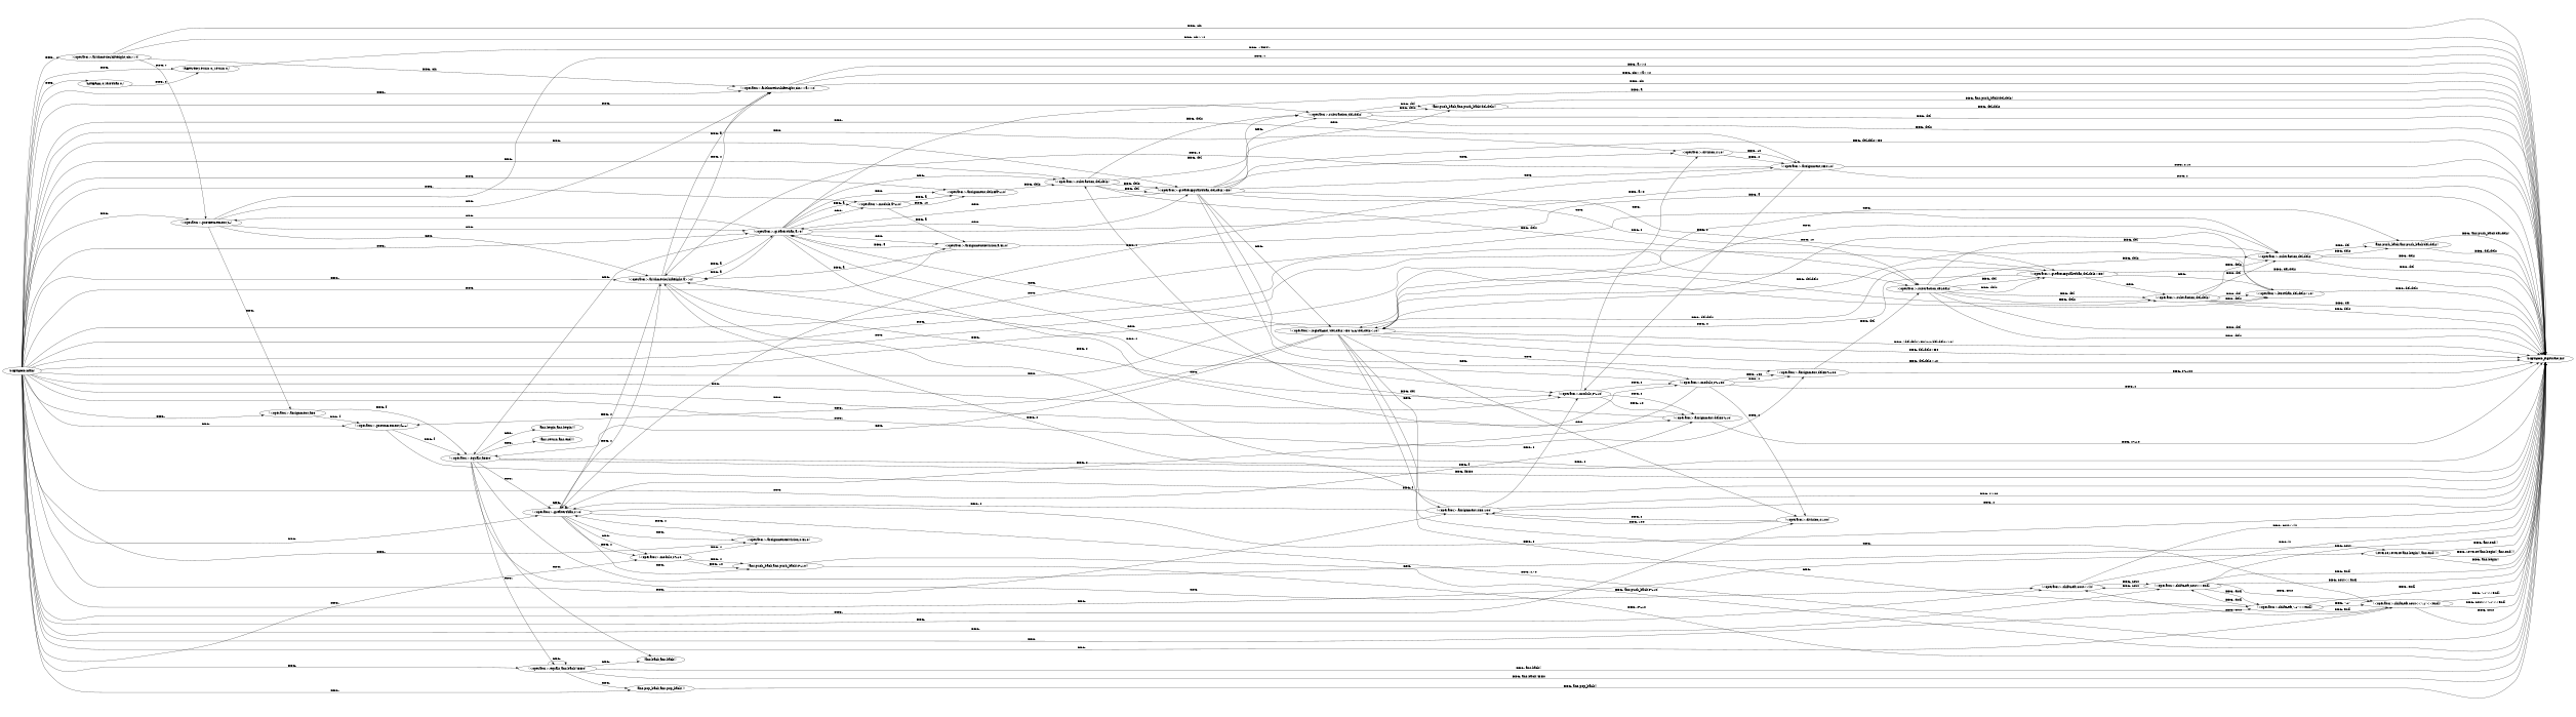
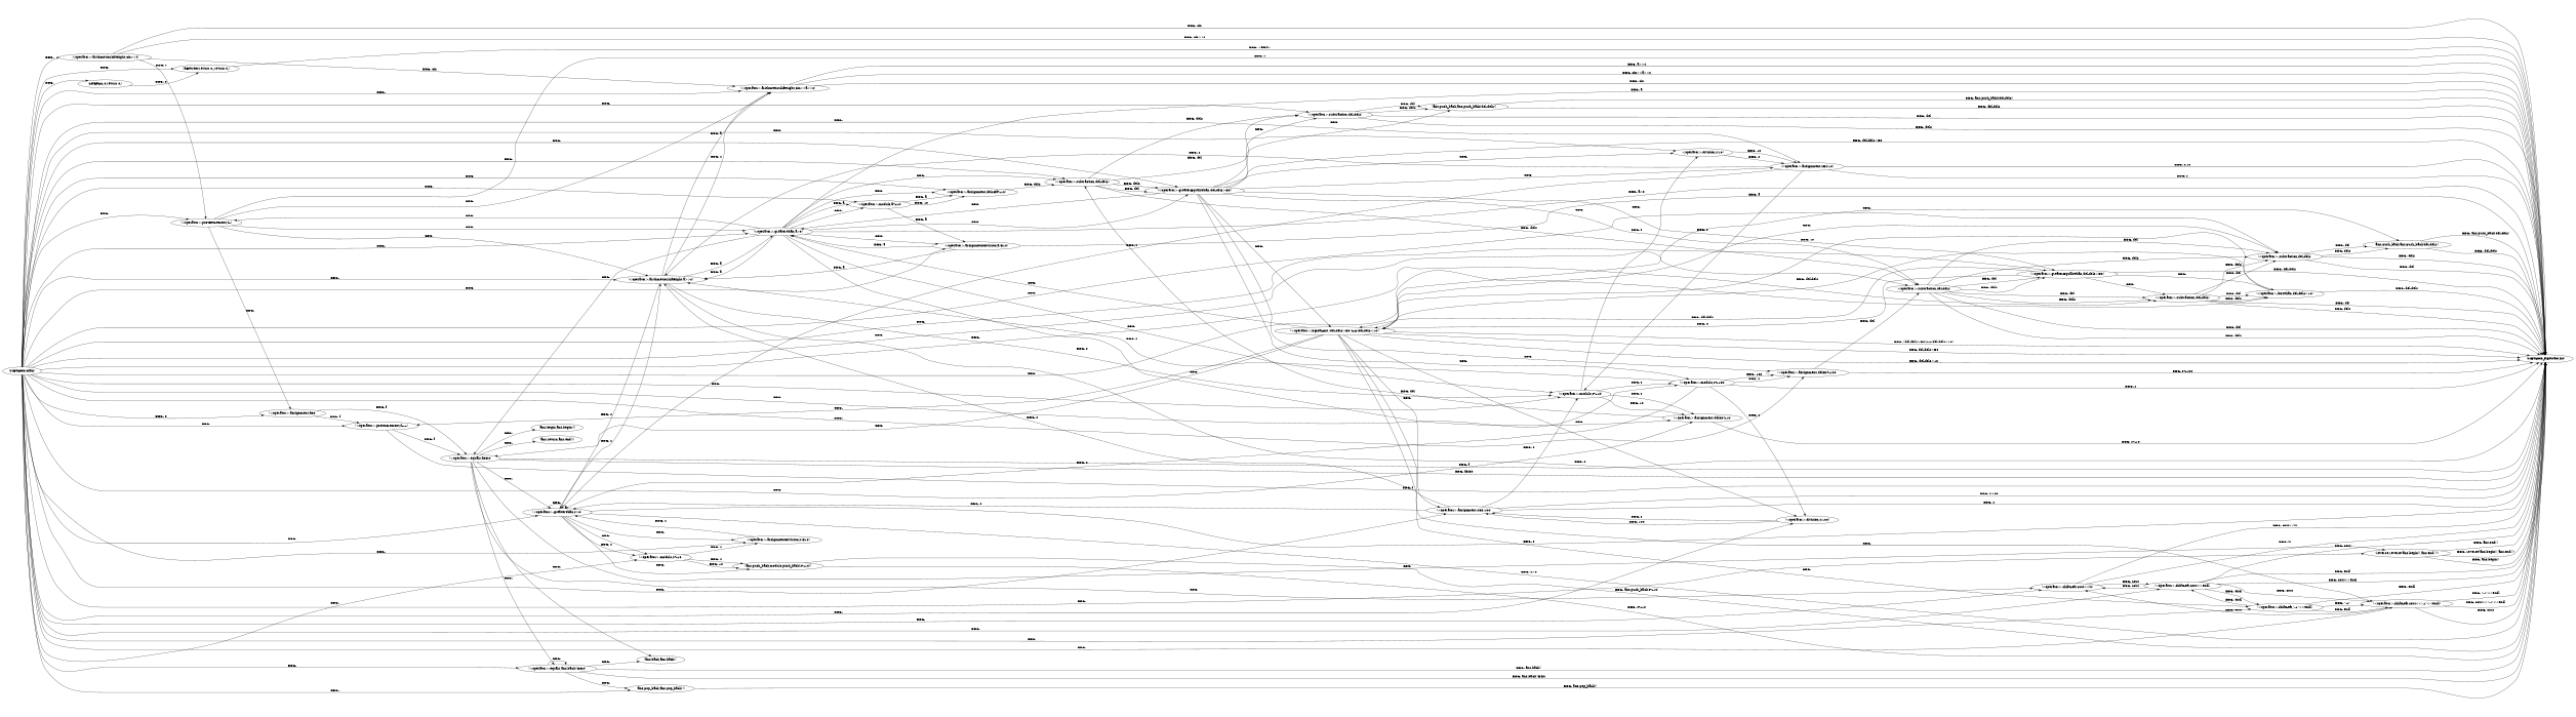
  digraph {
    rankdir=LR
    n1 [label="(METHOD,main)"]
    n2 [label="(<operator>.arithmeticShiftRight,cin>>t)"]
    n3 [label="(RETURN,return 0;,return 0;)"]
    n4 [label="(<operator>.postDecrement,t--)"]
-   n5 [label="(LITERAL,0,lessThan 0;)"]
+   n5 [label="(LITERAL,0,return 0;)"]
    n6 [label="(<operator>.assignment,f=0)"]
    n7 [label="(<operator>.arithmeticShiftRight,cin>>a>>s)"]
    n8 [label="(<operator>.greaterThan,a>0)"]
    n9 [label="(<operator>.arithmeticShiftRight,a>>s)"]
    n10 [label="(<operator>.assignment,del=s%10)"]
    n11 [label="(<operator>.assignment,del2=a%10)"]
    n12 [label="(<operator>.assignmentDivision,a/=10)"]
    n13 [label="(reverse,reverse(ans.begin(),ans.end()))"]
    n14 [label="(<operator>.shiftLeft,cout<<it)"]
    n15 [label="(<operator>.shiftLeft,cout<<endl)"]
    n16 [label="(<operator>.greaterEqualsThan,del-del2>=0)"]
    n17 [label="(<operator>.greaterThan,s>0)"]
    n18 [label="(<operator>.equals,ans.back()==0)"]
    n19 [label="(ans.pop_back,ans.pop_back())"]
    n20 [label="(<operator>.modulo,s%10)"]
    n21 [label="(<operator>.modulo,a%10)"]
    n22 [label="(<operator>.assignment,s=s/10)"]
    n23 [label="(<operator>.assignmentDivision,s/=10)"]
    n24 [label="(<operator>.subtraction,del-del2)"]
    n25 [label="(<operator>.assignment,del=s%100)"]
    n26 [label="(<operator>.division,s/10)"]
    n27 [label="(<operator>.subtraction,del-del2)"]
    n28 [label="(<operator>.modulo,s%10)"]
    n29 [label="(<operator>.modulo,s%100)"]
    n30 [label="(<operator>.assignment,s=s/100)"]
    n31 [label="(<operator>.greaterEqualsThan,del-del2>=0)"]
    n32 [label="(<operator>.lessThan,del-del2<10)"]
    n33 [label="(<operator>.shiftLeft,cout<<\"-1\"<<endl)"]
    n34 [label="(<operator>.postIncrement,f++)"]
    n35 [label="(<operator>.subtraction,del-del2)"]
    n36 [label="(<operator>.subtraction,del-del2)"]
    n37 [label="(<operator>.division,s/100)"]
    n38 [label="(<operator>.subtraction,del-del2)"]
    n39 [label="(<operator>.shiftLeft,\"-1\"<<endl)"]
    n40 [label="(METHOD_RETURN,int)"]
    n41 [label="(<operator>.equals,f==0)"]
    n42 [label="(ans.begin,ans.begin())"]
    n43 [label="(ans.return,ans.end())"]
    n44 [label="(ans.back,ans.back())"]
    n45 [label="(ans.push_back,ans.push_back(del-del2))"]
    n46 [label="(<operator>.logicalAnd,(del-del2>=0)&&(del-del2<10))"]
-   n47 [label="(ans.push_back,ans.push_back(s%10))"]
+   n47 [label="(ans.push_back,modulo.push_back(s%10))"]
    n48 [label="(ans.push_back,ans.push_back(del-del2))"]
    n1 -> n2 [label="DDG: "]
    n1 -> n3 [label="DDG: "]
    n1 -> n4 [label="DDG: "]
    n1 -> n5 [label="DDG: "]
-   n1 -> n6 [label="DDG: "]
+   n1 -> n6 [label="DDG: 0"]
    n1 -> n7 [label="DDG: "]
    n1 -> n8 [label="DDG: "]
    n1 -> n9 [label="DDG: "]
    n1 -> n10 [label="DDG: "]
    n1 -> n11 [label="DDG: "]
    n1 -> n12 [label="DDG: "]
    n1 -> n13 [label="DDG: "]
    n1 -> n14 [label="DDG: "]
    n1 -> n15 [label="DDG: "]
    n1 -> n16 [label="DDG: "]
    n1 -> n17 [label="DDG: "]
    n1 -> n18 [label="DDG: "]
    n1 -> n19 [label="DDG: "]
    n1 -> n20 [label="DDG: "]
    n1 -> n21 [label="DDG: "]
    n1 -> n22 [label="DDG: "]
    n1 -> n23 [label="DDG: "]
    n1 -> n24 [label="DDG: "]
    n1 -> n25 [label="DDG: "]
    n1 -> n26 [label="DDG: "]
    n1 -> n27 [label="DDG: "]
    n1 -> n28 [label="DDG: "]
    n1 -> n29 [label="DDG: "]
    n1 -> n30 [label="DDG: "]
    n1 -> n31 [label="DDG: "]
    n1 -> n32 [label="DDG: "]
    n1 -> n33 [label="DDG: "]
    n1 -> n34 [label="DDG: "]
    n1 -> n35 [label="DDG: "]
    n1 -> n36 [label="DDG: "]
    n1 -> n37 [label="DDG: "]
    n1 -> n38 [label="DDG: "]
    n1 -> n39 [label="DDG: "]
    n2 -> n4 [label="DDG: t"]
    n2 -> n7 [label="DDG: cin"]
    n2 -> n40 [label="DDG: cin"]
    n2 -> n40 [label="DDG: cin>>t"]
    n3 -> n40 [label="DDG: <RET>"]
    n4 -> n6 [label="CDG: "]
    n4 -> n7 [label="CDG: "]
    n4 -> n8 [label="CDG: "]
    n4 -> n9 [label="CDG: "]
    n4 -> n40 [label="DDG: t"]
    n5 -> n3 [label="DDG: 0"]
    n6 -> n34 [label="DDG: f"]
    n6 -> n41 [label="DDG: f"]
    n7 -> n40 [label="DDG: cin"]
    n7 -> n40 [label="DDG: a>>s"]
    n7 -> n40 [label="DDG: cin>>a>>s"]
    n8 -> n4 [label="CDG: "]
    n8 -> n9 [label="DDG: a"]
    n8 -> n10 [label="CDG: "]
    n8 -> n11 [label="DDG: "]
    n8 -> n12 [label="CDG: "]
    n8 -> n16 [label="CDG: "]
    n8 -> n20 [label="CDG: "]
    n8 -> n21 [label="DDG: a"]
    n8 -> n21 [label="CDG: "]
    n8 -> n24 [label="CDG: "]
    n8 -> n40 [label="DDG: a"]
    n8 -> n40 [label="DDG: a>0"]
    n8 -> n41 [label="CDG: "]
    n9 -> n7 [label="DDG: a"]
    n9 -> n7 [label="DDG: s"]
    n9 -> n8 [label="DDG: a"]
    n9 -> n17 [label="DDG: s"]
    n9 -> n20 [label="DDG: s"]
    n9 -> n40 [label="DDG: s"]
    n10 -> n24 [label="DDG: del"]
    n10 -> n40 [label="DDG: s%10"]
    n11 -> n24 [label="DDG: del2"]
    n12 -> n8 [label="DDG: a"]
    n12 -> n9 [label="DDG: a"]
    n12 -> n40 [label="DDG: a"]
    n13 -> n40 [label="DDG: ans.begin()"]
    n13 -> n40 [label="DDG: ans.end()"]
    n13 -> n40 [label="DDG: reverse(ans.begin(),ans.end())"]
    n14 -> n15 [label="DDG: cout"]
    n14 -> n40 [label="DDG: cout<<it"]
    n14 -> n40 [label="DDG: it"]
    n15 -> n14 [label="DDG: cout"]
    n15 -> n33 [label="DDG: cout"]
    n15 -> n39 [label="DDG: endl"]
    n15 -> n40 [label="DDG: cout"]
    n15 -> n40 [label="DDG: endl"]
    n15 -> n40 [label="DDG: cout<<endl"]
    n16 -> n8 [label="CDG: "]
    n16 -> n22 [label="CDG: "]
    n16 -> n25 [label="CDG: "]
    n16 -> n26 [label="CDG: "]
    n16 -> n27 [label="CDG: "]
    n16 -> n29 [label="CDG: "]
    n16 -> n31 [label="CDG: "]
    n16 -> n35 [label="CDG: "]
    n16 -> n40 [label="DDG: del-del2>=0"]
    n16 -> n45 [label="CDG: "]
    n16 -> n46 [label="CDG: "]
    n17 -> n9 [label="DDG: s"]
    n17 -> n17 [label="CDG: "]
    n17 -> n23 [label="CDG: "]
    n17 -> n28 [label="DDG: s"]
    n17 -> n28 [label="CDG: "]
    n17 -> n40 [label="DDG: s"]
    n17 -> n40 [label="DDG: s>0"]
    n17 -> n47 [label="CDG: "]
    n18 -> n18 [label="CDG: "]
    n18 -> n19 [label="CDG: "]
    n18 -> n40 [label="DDG: ans.back()"]
    n18 -> n40 [label="DDG: ans.back()==0"]
    n18 -> n44 [label="CDG: "]
    n19 -> n40 [label="DDG: ans.pop_back()"]
    n20 -> n10 [label="DDG: 10"]
    n20 -> n10 [label="DDG: s"]
    n20 -> n26 [label="DDG: s"]
    n20 -> n29 [label="DDG: s"]
    n21 -> n11 [label="DDG: a"]
    n21 -> n11 [label="DDG: 10"]
    n21 -> n12 [label="DDG: a"]
    n22 -> n9 [label="DDG: s"]
    n22 -> n17 [label="DDG: s"]
    n22 -> n20 [label="DDG: s"]
    n22 -> n40 [label="DDG: s"]
    n22 -> n40 [label="DDG: s/10"]
    n23 -> n17 [label="DDG: s"]
    n24 -> n16 [label="DDG: del2"]
    n24 -> n16 [label="DDG: del"]
    n24 -> n27 [label="DDG: del"]
    n24 -> n27 [label="DDG: del2"]
    n24 -> n35 [label="DDG: del2"]
    n25 -> n35 [label="DDG: del"]
    n25 -> n40 [label="DDG: s%100"]
    n26 -> n22 [label="DDG: 10"]
    n26 -> n22 [label="DDG: s"]
    n27 -> n40 [label="DDG: del"]
    n27 -> n40 [label="DDG: del2"]
    n27 -> n45 [label="DDG: del2"]
    n27 -> n45 [label="DDG: del"]
    n28 -> n23 [label="DDG: s"]
    n28 -> n47 [label="DDG: 10"]
    n28 -> n47 [label="DDG: s"]
    n29 -> n9 [label="DDG: s"]
    n29 -> n17 [label="DDG: s"]
    n29 -> n25 [label="DDG: s"]
    n29 -> n25 [label="DDG: 100"]
    n29 -> n37 [label="DDG: s"]
    n29 -> n40 [label="DDG: s"]
    n30 -> n9 [label="DDG: s"]
    n30 -> n17 [label="DDG: s"]
    n30 -> n20 [label="DDG: s"]
    n30 -> n40 [label="DDG: s"]
    n30 -> n40 [label="DDG: s/100"]
    n31 -> n32 [label="CDG: "]
    n31 -> n36 [label="CDG: "]
    n31 -> n40 [label="DDG: del-del2"]
    n31 -> n46 [label="DDG: del-del2"]
    n31 -> n46 [label="DDG: 0"]
    n32 -> n40 [label="DDG: del-del2"]
    n32 -> n46 [label="DDG: 10"]
    n32 -> n46 [label="DDG: del-del2"]
    n33 -> n14 [label="DDG: cout"]
    n33 -> n40 [label="DDG: cout"]
    n33 -> n40 [label="DDG: \"-1\"<<endl"]
    n33 -> n40 [label="DDG: cout<<\"-1\"<<endl"]
    n34 -> n40 [label="DDG: f"]
    n34 -> n41 [label="DDG: f"]
    n35 -> n31 [label="DDG: del"]
    n35 -> n31 [label="DDG: del2"]
    n35 -> n36 [label="DDG: del"]
    n35 -> n36 [label="DDG: del2"]
    n35 -> n38 [label="DDG: del"]
    n35 -> n38 [label="DDG: del2"]
    n35 -> n40 [label="DDG: del"]
    n35 -> n40 [label="DDG: del2"]
    n36 -> n32 [label="DDG: del"]
    n36 -> n32 [label="DDG: del2"]
    n36 -> n38 [label="DDG: del"]
    n36 -> n38 [label="DDG: del2"]
    n36 -> n40 [label="DDG: del"]
    n36 -> n40 [label="DDG: del2"]
    n37 -> n30 [label="DDG: s"]
    n37 -> n30 [label="DDG: 100"]
    n38 -> n40 [label="DDG: del"]
    n38 -> n40 [label="DDG: del2"]
    n38 -> n48 [label="DDG: del2"]
    n38 -> n48 [label="DDG: del"]
    n39 -> n15 [label="DDG: endl"]
    n39 -> n33 [label="DDG: endl"]
    n39 -> n33 [label="DDG: \"-1\""]
    n39 -> n40 [label="DDG: endl"]
    n41 -> n13 [label="CDG: "]
    n41 -> n14 [label="CDG: "]
    n41 -> n17 [label="CDG: "]
    n41 -> n18 [label="CDG: "]
    n41 -> n40 [label="DDG: f"]
    n41 -> n40 [label="DDG: f==0"]
    n41 -> n42 [label="CDG: "]
    n41 -> n43 [label="CDG: "]
    n41 -> n44 [label="CDG: "]
    n45 -> n40 [label="DDG: del-del2"]
    n45 -> n40 [label="DDG: ans.push_back(del-del2)"]
    n46 -> n8 [label="CDG: "]
    n46 -> n30 [label="CDG: "]
    n46 -> n33 [label="CDG: "]
    n46 -> n34 [label="CDG: "]
    n46 -> n37 [label="CDG: "]
    n46 -> n38 [label="CDG: "]
    n46 -> n39 [label="CDG: "]
    n46 -> n40 [label="DDG: del-del2>=0"]
    n46 -> n40 [label="DDG: del-del2<10"]
    n46 -> n40 [label="DDG: (del-del2>=0)&&(del-del2<10)"]
    n46 -> n41 [label="CDG: "]
    n46 -> n48 [label="CDG: "]
    n47 -> n40 [label="DDG: s%10"]
    n47 -> n40 [label="DDG: ans.push_back(s%10)"]
    n48 -> n40 [label="DDG: del-del2"]
    n48 -> n40 [label="DDG: ans.push_back(del-del2)"]
  }
